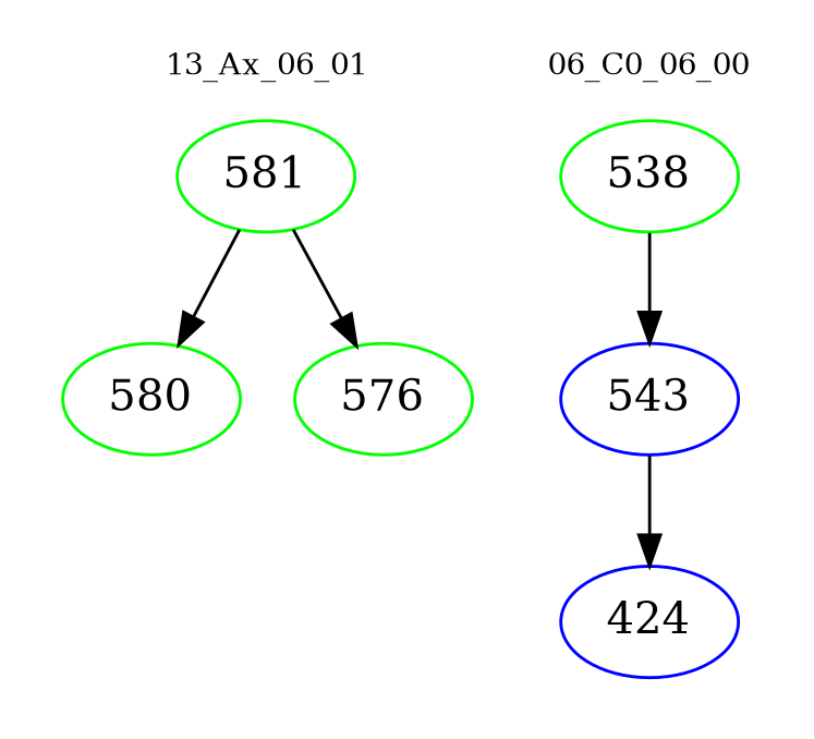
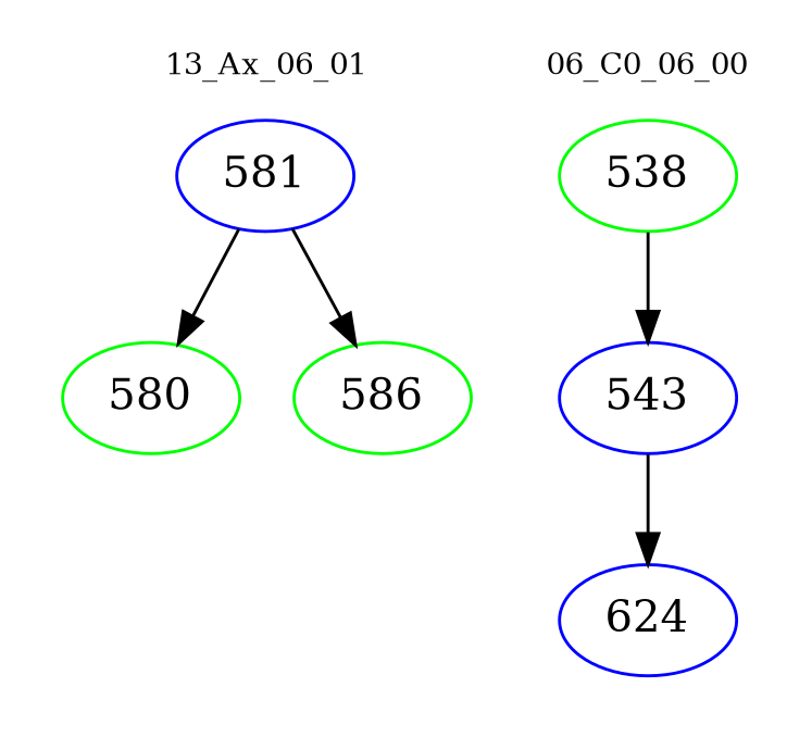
  digraph {
    node [color=blue]
    edge [color=black]
-   n1 [color=green label=581]
+   n1 [label=581]
    n2 [color=green label=580]
-   n3 [color=green label=576]
+   n3 [color=green label=586]
    n4 [label=543]
    n5 [color=green label=538]
-   n6 [label=424]
+   n6 [label=624]
    subgraph cluster_1 {
      color=white
      fontsize=10
      label="13_Ax_06_01"
      n1
      n2
      n3
    }
    subgraph cluster_2 {
      color=white
      fontsize=10
      label="06_C0_06_00"
      n4
      n5
      n6
    }
    n1 -> n2
    n1 -> n3
    n4 -> n6
    n5 -> n4
  }
